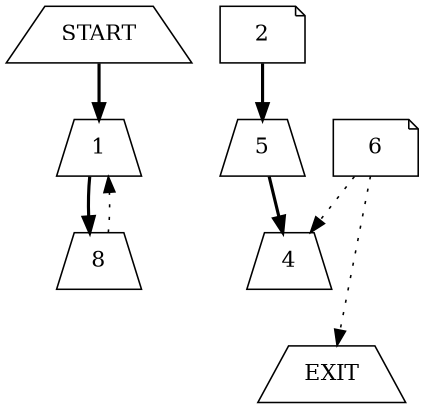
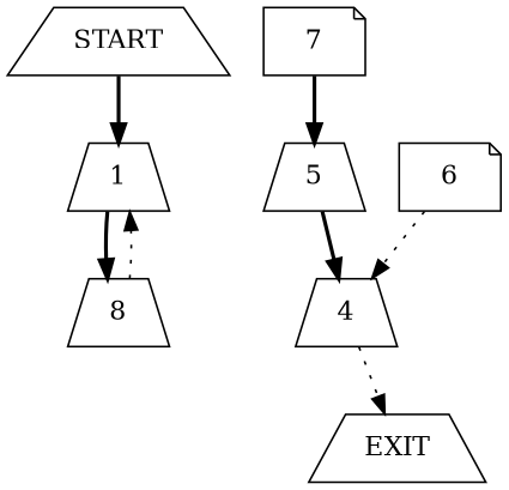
  digraph {
    node [shape=trapezium]
    edge [style=bold]
    n1 [label=START]
    1
    n3 [label=8]
    n4 [label=EXIT]
-   2 [shape=note]
+   2 [shape=note label=7]
    5
    4
    6 [shape=note]
    n1 -> 1
    1 -> n3
    n3 -> 1 [style=dotted]
    2 -> 5
    5 -> 4
-   6 -> n4 [style=dotted]
+   4 -> n4 [style=dotted]
    6 -> 4 [style=dotted]
  }
